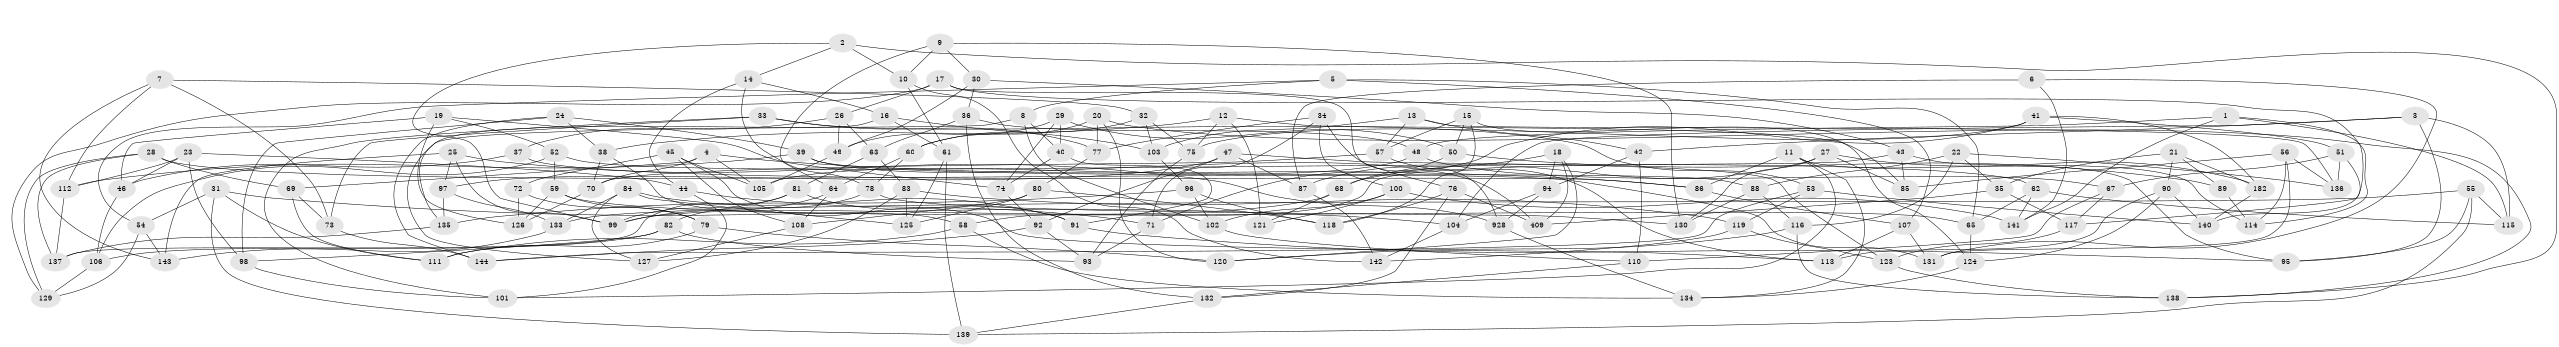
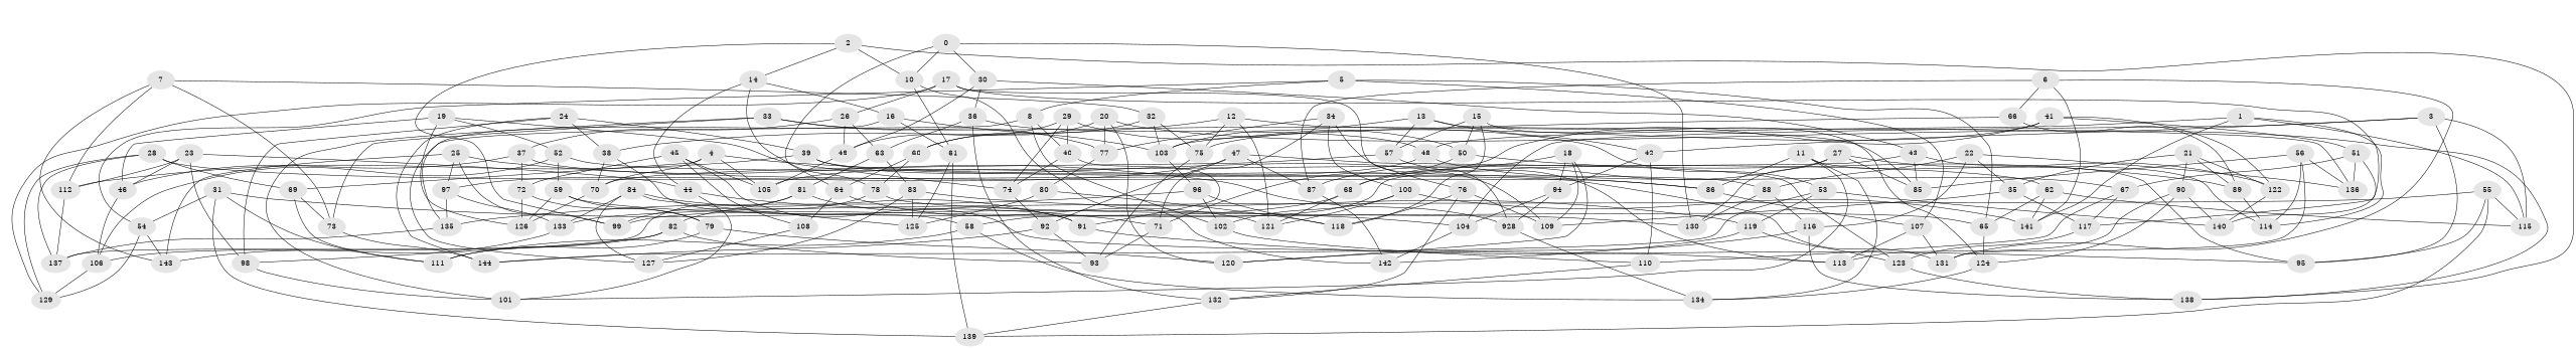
  graph {
    fontname="DejaVu Serif"
    node [color=gray90 fontname="DejaVu Serif" style=filled]
    edge [fontname="DejaVu Serif"]
    1
    48
    114
    115
    141
    105
    67
    2
    10
    14
    99
    138
    61
    142
    16
    44
    78
    3
    42
    95
    104
    94
    110
    4
    69
    70
    86
    73
    111
    126
    107
    5
    8
    54
    65
    40
    102
    127
    143
    129
    124
    131
    113
    6
+   66
    87
    103
    89
    7
    32
    112
    75
    60
    144
    137
    74
    91
-   9
+   9 [label=0]
    30
    64
    130
    49
    36
    43
    121
    108
    139
    125
    11
    101
    134
    12
    38
    85
    58
    93
    13
    57
    136
    96
    135
    71
    82
    15
    50
    118
    68
    17
    26
    76
    117
    37
    63
-   109 [label=409]
+   109
    132
    123
    18
    120
    n99 [label=928]
    19
    46
    52
    106
    59
    62
    92
    20
    77
    80
    21
    35
    90
-   122 [label=182]
+   122
    140
    22
    88
    116
    23
    98
    24
    39
    25
    97
    133
    72
    81
    83
    27
    28
    29
    31
    33
    53
    119
    34
    100
    79
    41
    51
    45
    47
    55
    56
    84
    1 -- 48
    1 -- 114
    1 -- 115
    1 -- 141
    48 -- 105
    48 -- 67
    67 -- 110
    67 -- 117
    2 -- 10
    2 -- 14
    2 -- 99
    2 -- 138
    10 -- 61
    10 -- 142
    14 -- 16
    14 -- 44
    14 -- 78
    61 -- 139
    61 -- 125
    16 -- 61
    16 -- 103
    16 -- 135
    44 -- 101
    44 -- 71
    78 -- 130
    78 -- 82
    3 -- 115
    3 -- 42
    3 -- 95
    3 -- 104
    42 -- 94
    42 -- 110
    104 -- 142
    94 -- 104
    94 -- n99
    110 -- 132
    4 -- 105
    4 -- 69
    4 -- 70
    4 -- 86
    69 -- 73
    69 -- 111
    70 -- 126
    86 -- 107
    73 -- 144
    107 -- 131
    107 -- 113
    5 -- 107
    5 -- 8
    5 -- 54
    5 -- 65
    8 -- 40
    8 -- 102
    8 -- 127
    54 -- 143
    54 -- 129
    65 -- 124
    40 -- 74
    40 -- 91
    102 -- 110
    124 -- 134
    6 -- 141
    6 -- 131
+   6 -- 66
    6 -- 87
+   66 -- 103
+   66 -- 89
    87 -- 142
    103 -- 96
    89 -- 114
    7 -- 73
    7 -- 143
    7 -- 32
    7 -- 112
    32 -- 103
    32 -- 75
    32 -- 60
    112 -- 137
    75 -- 93
    60 -- 78
    60 -- 64
    74 -- 92
    91 -- 95
    9 -- 10
    9 -- 30
    9 -- 64
    9 -- 130
    30 -- 49
    30 -- 36
    30 -- 43
-   64 -- 99
+   64 -- 121
    64 -- 108
    49 -- 105
    36 -- 48
    36 -- 63
    36 -- 132
    43 -- 114
    43 -- 85
    43 -- 58
    108 -- 127
    11 -- 95
    11 -- 86
    11 -- 101
    11 -- 134
    12 -- 75
    12 -- 121
    12 -- 38
    12 -- 85
    38 -- 70
    38 -- 58
    58 -- 111
    58 -- 134
    13 -- 42
    13 -- 103
    13 -- 57
    13 -- 136
    57 -- 70
    57 -- 113
    96 -- 102
    96 -- 135
    96 -- 118
    135 -- 137
    71 -- 93
    82 -- 93
    82 -- 106
    82 -- 98
    15 -- 124
    15 -- 57
    15 -- 50
    15 -- 118
    50 -- 89
    50 -- 68
    68 -- 99
    68 -- 121
    17 -- 129
    17 -- 26
    17 -- 76
    17 -- 117
    26 -- 49
    26 -- 37
    26 -- 63
    76 -- 118
    76 -- 109
    76 -- 132
    117 -- 123
    37 -- 86
    37 -- 46
+   37 -- 72
    63 -- 81
    63 -- 83
    132 -- 139
    123 -- 138
    18 -- 94
    18 -- 87
    18 -- 109
    18 -- 120
    n99 -- 134
    19 -- 126
    19 -- 74
    19 -- 46
    19 -- 52
    46 -- 106
    52 -- 106
    52 -- 59
    52 -- 62
    106 -- 129
    59 -- 126
    59 -- 65
    59 -- 79
    62 -- 115
    62 -- 141
    62 -- 65
    92 -- 144
    92 -- 93
    20 -- 138
    20 -- 60
    20 -- 120
    20 -- 77
    77 -- 80
-   80 -- 108
    80 -- 125
    80 -- 118
    21 -- 89
    21 -- 35
    21 -- 90
    21 -- 122
    35 -- 117
    35 -- 109
    90 -- 124
    90 -- 113
    90 -- 140
    122 -- 140
    22 -- 136
    22 -- 35
    22 -- 88
    22 -- 116
    88 -- 130
    88 -- 116
    116 -- 138
    116 -- 120
    23 -- 44
    23 -- 112
    23 -- 46
    23 -- 98
    98 -- 101
    24 -- 144
    24 -- 38
    24 -- 98
    24 -- 39
    39 -- 112
    39 -- 109
    39 -- 88
    25 -- 99
    25 -- 143
    25 -- n99
    25 -- 97
    97 -- 135
    97 -- 133
    133 -- 143
    72 -- 126
    72 -- 79
    81 -- 99
    81 -- 137
    81 -- 91
    83 -- 127
    83 -- 125
    83 -- 119
    27 -- 130
    27 -- 85
    27 -- 68
    27 -- 122
    28 -- 69
    28 -- 129
    28 -- 131
    28 -- 137
    29 -- 40
    29 -- 74
    29 -- 49
    29 -- 50
    31 -- 104
    31 -- 111
    31 -- 54
    31 -- 139
    33 -- 73
    33 -- 101
    33 -- 77
    33 -- 53
    53 -- 144
    53 -- 140
    53 -- 119
    119 -- 142
    119 -- 123
    34 -- 71
    34 -- n99
    34 -- 77
    34 -- 100
    100 -- 141
    100 -- 102
    100 -- 121
    79 -- 111
    79 -- 120
    41 -- 75
    41 -- 71
    41 -- 122
    41 -- 51
    51 -- 67
    51 -- 136
    51 -- 140
    45 -- 105
    45 -- 113
    45 -- 108
    45 -- 72
    47 -- 87
    47 -- 123
    47 -- 92
    47 -- 97
    55 -- 115
    55 -- 95
    55 -- 139
    55 -- 133
    56 -- 114
    56 -- 131
    56 -- 85
    56 -- 136
    84 -- 127
    84 -- 91
    84 -- 125
    84 -- 133
  }
